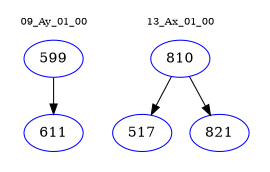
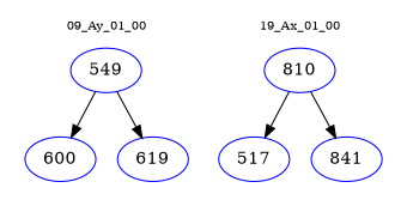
  digraph {
    node [color=blue]
    edge [color=black]
-   n1 [label=599]
-   n3 [label=611]
+   n1 [label=549]
+   n2 [label=600]
+   n3 [label=619]
    n4 [label=810]
    n5 [label=517]
-   n6 [label=821]
+   n6 [label=841]
    subgraph cluster_1 {
      color=white
      fontsize=10
      label="09_Ay_01_00"
      n1
+     n2
      n3
    }
    subgraph cluster_2 {
      color=white
      fontsize=10
-     label="13_Ax_01_00"
+     label="19_Ax_01_00"
      n4
      n5
      n6
    }
+   n1 -> n2
    n1 -> n3
    n4 -> n5
    n4 -> n6
  }
